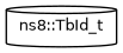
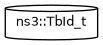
  digraph {
    rankdir=TB
-   n1 [color=black fillcolor=white fontname=Helvetica fontsize=10 height=0.2 label="ns8::TbId_t" shape=cylinder style=filled width=0.4]
+   n1 [color=black fillcolor=white fontname=Helvetica fontsize=10 height=0.2 label="ns3::TbId_t" shape=cylinder style=filled width=0.4]
  }
